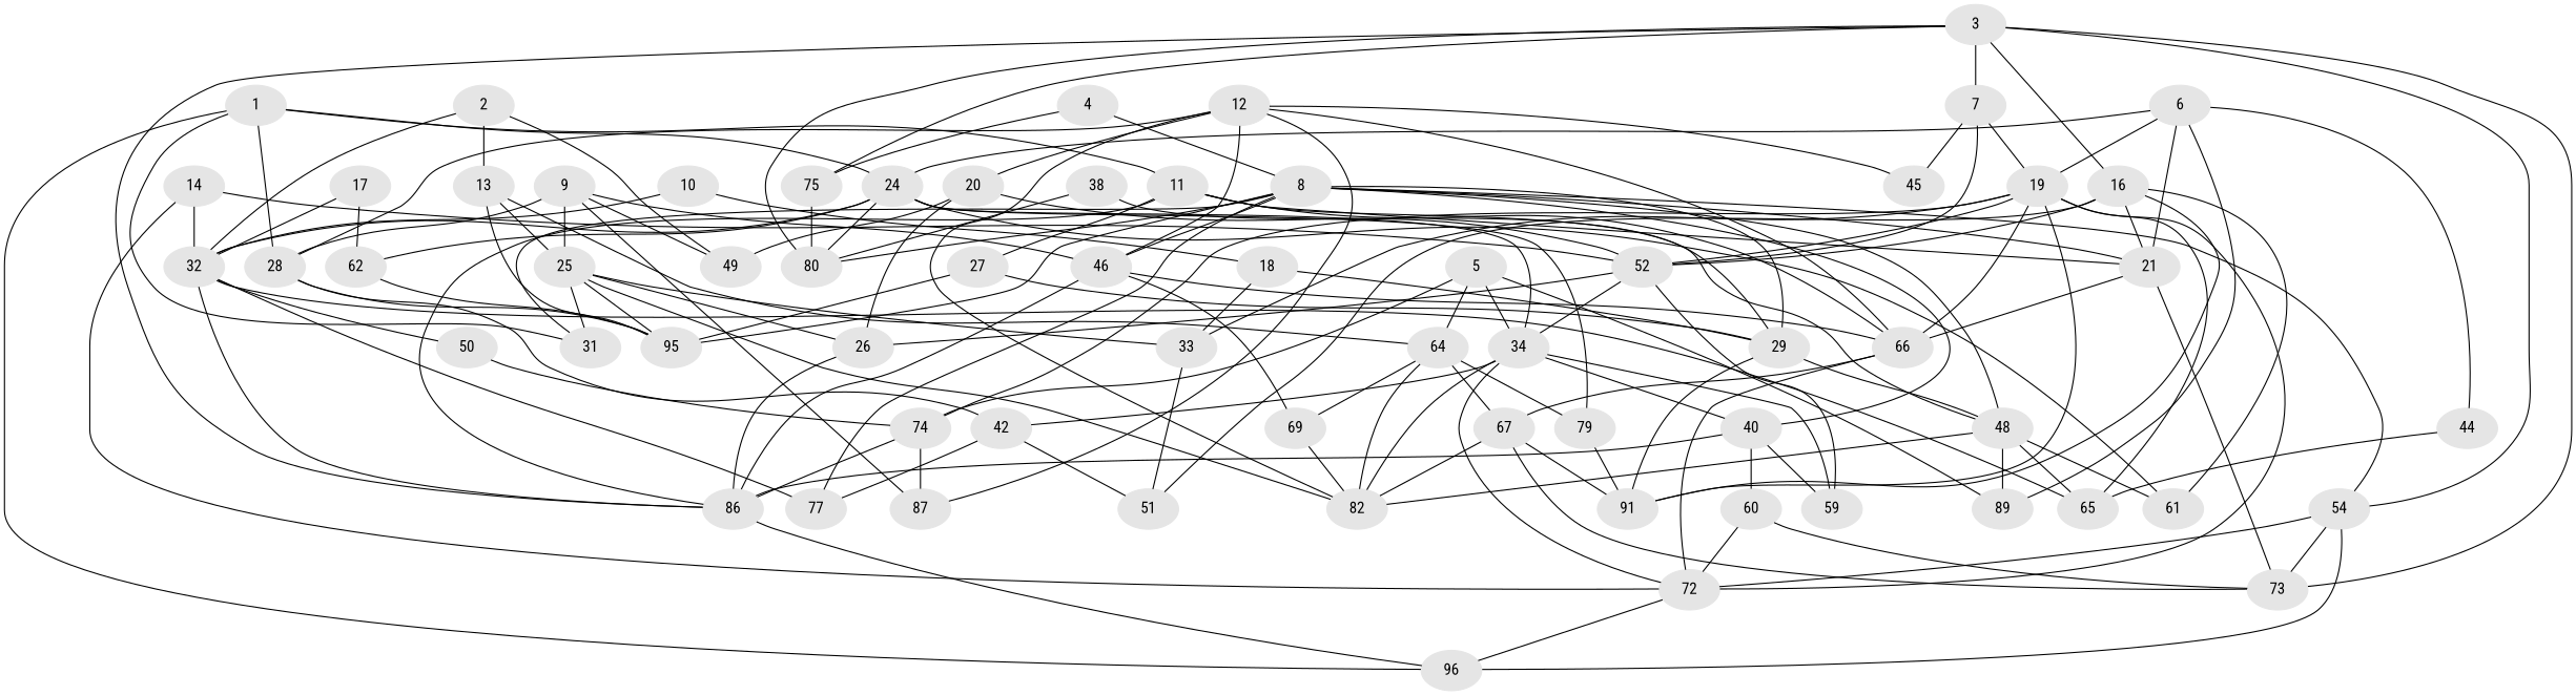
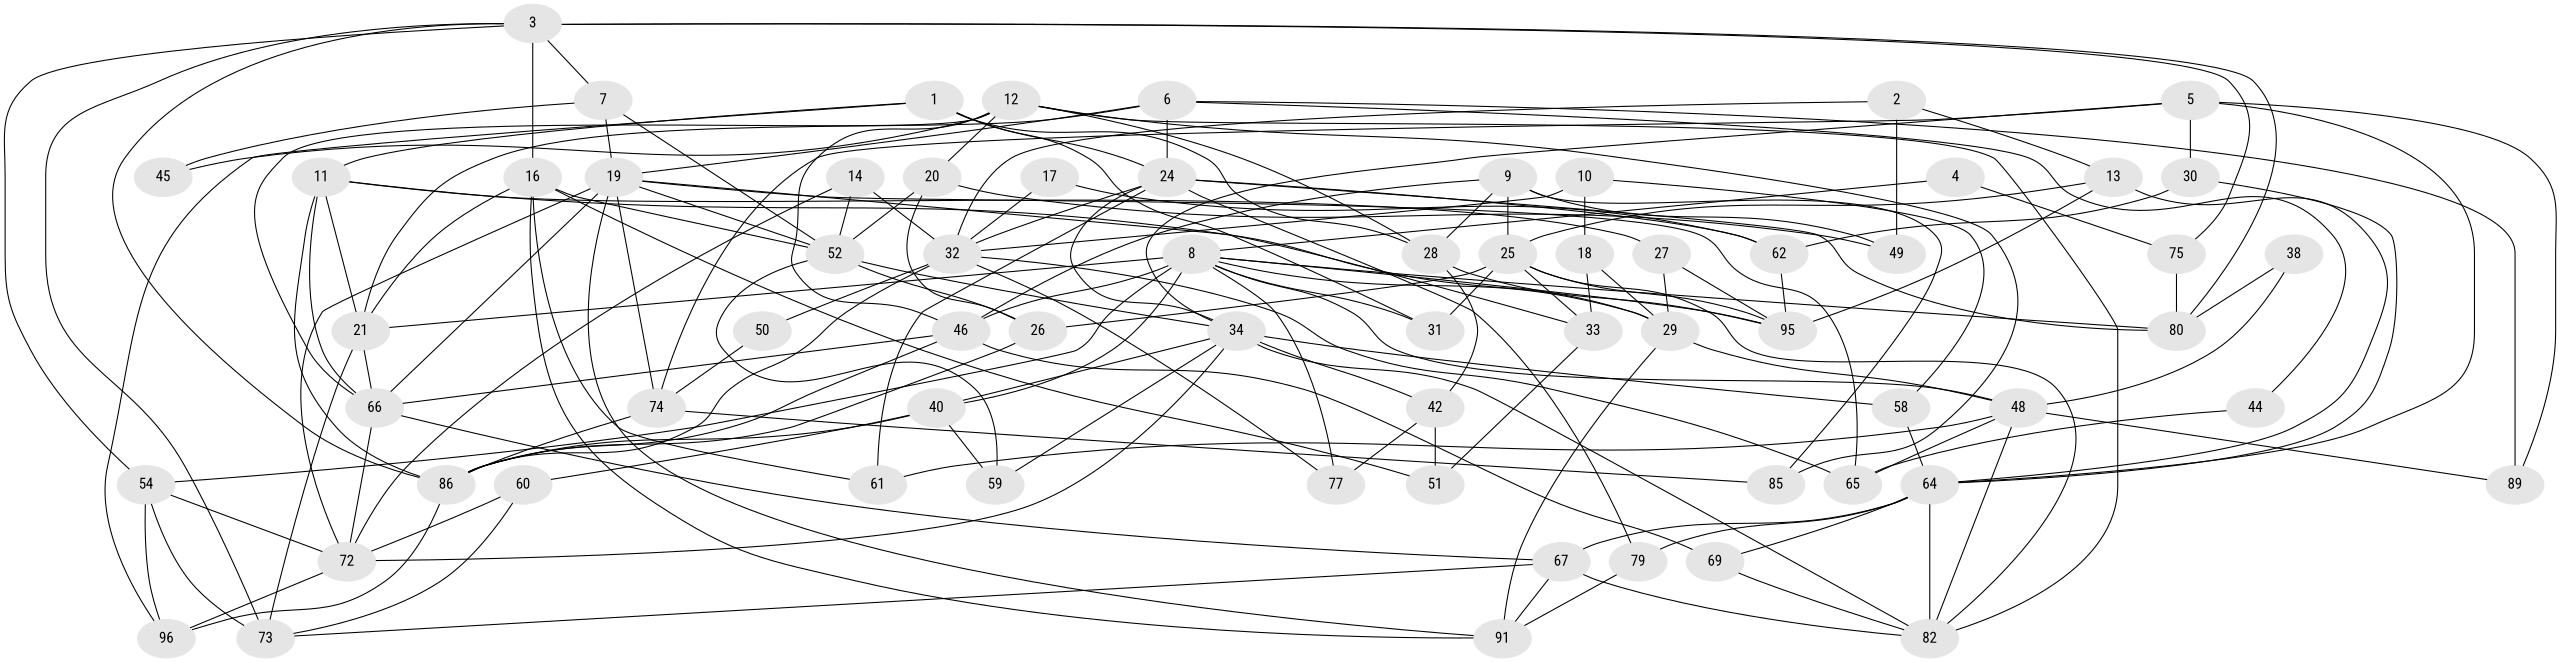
  graph {
    fontname="Roboto Condensed"
    node [color=gray90 fontname="Roboto Condensed" style=filled]
    edge [fontname="Roboto Condensed"]
    1 [super="+21"]
    11 [super="+81"]
    24 [super="+37"]
    28 [super="+66"]
    31
    96
    86 [super="+88"]
    n8 [label=21 super="+47"]
    29 [super="+93"]
    27
    n11 [label=66 super="+57"]
    32 [super="+36"]
    80
    34 [super="+68"]
    61
    62 [super="+71"]
    79
    95
    42
    13 [super="+35"]
    64 [super="+90"]
    25
    2
    49 [super="+97"]
    77
    65
    50
    3 [super="+52"]
    7
    16 [super="+78"]
    54
    73
    75
    19 [super="+23"]
    n35 [label=52 super="+70"]
    45
    51
    91
    72 [super="+83"]
    8 [super="+15"]
    40 [super="+87"]
    46 [super="+55"]
    48 [super="+63"]
    4
    5
+   30
    74
    89
+   58
    82 [super="+94"]
    59
    69
    67 [super="+84"]
-   85 [label=87]
+   85
    6 [super="+43"]
    44
    33
    26 [super="+76"]
    60
    9 [super="+53"]
    10 [super="+39"]
    18
    12
    20
    14 [super="+92"]
    17
    38
    1 -- 11
    1 -- 24
    1 -- 28
    1 -- 31
    1 -- 96
    11 -- 86
    11 -- n8
    11 -- 29
    11 -- 27
    11 -- n11
    24 -- 32
    24 -- 80
    24 -- 34
    24 -- 61
    24 -- 62
    24 -- 79
    28 -- 95
    28 -- 42
    86 -- 96
    n8 -- n11
    n8 -- 73
    29 -- 91
    29 -- 48
    27 -- 29
    27 -- 95
    n11 -- 72
    n11 -- 67
    32 -- 86
    32 -- 77
    32 -- 65
    32 -- 50
    34 -- 42
    34 -- 72
    34 -- 40
+   34 -- 58
    34 -- 82
    34 -- 59
    62 -- 95
    79 -- 91
    42 -- 77
    42 -- 51
    13 -- 95
    13 -- 64
    13 -- 25
    64 -- 79
    64 -- 82
    64 -- 69
    64 -- 67
    25 -- 31
    25 -- 95
    25 -- 82
    25 -- 33
    25 -- 26
    2 -- 32
    2 -- 13
    2 -- 49
    50 -- 74
    3 -- 86
    3 -- 80
    3 -- 7
    3 -- 16
    3 -- 54
    3 -- 73
    3 -- 75
    7 -- 19
    7 -- n35
    7 -- 45
    16 -- n8
    16 -- 61
    16 -- n35
    16 -- 51
    16 -- 91
    54 -- 96
    54 -- 73
    54 -- 72
    75 -- 80
    19 -- n11
    19 -- 65
    19 -- n35
    19 -- 91
    19 -- 72
    19 -- 74
    19 -- 33
    n35 -- 34
    n35 -- 59
    n35 -- 26
    72 -- 96
    8 -- 31
    8 -- n8
    8 -- 29
    8 -- 80
    8 -- 95
    8 -- 77
    8 -- 54
    8 -- 40
    8 -- 46
    8 -- 48
    40 -- 86
    40 -- 59
    40 -- 60
    46 -- 86
    46 -- n11
    46 -- 69
    48 -- 61
    48 -- 65
    48 -- 89
    48 -- 82
    4 -- 75
    4 -- 8
    5 -- 34
    5 -- 64
+   5 -- 30
    5 -- 74
    5 -- 89
+   30 -- 62
+   30 -- 64
    74 -- 86
    74 -- 85
+   58 -- 64
    69 -- 82
    67 -- 73
    67 -- 91
    67 -- 82
    6 -- 24
    6 -- n8
    6 -- 19
    6 -- 89
    6 -- 44
    44 -- 65
    33 -- 51
    26 -- 86
    60 -- 73
    60 -- 72
    9 -- 28
    9 -- 25
    9 -- 49
    9 -- 46
    9 -- 85
    10 -- 32
+   10 -- 58
    10 -- 18
    18 -- 29
    18 -- 33
    12 -- 28
    12 -- n11
    12 -- 45
    12 -- 46
    12 -- 82
    12 -- 85
    12 -- 20
    20 -- 49
    20 -- n35
    20 -- 26
    14 -- 32
    14 -- n35
    14 -- 72
    17 -- 32
    17 -- 62
    38 -- 80
    38 -- 48
  }
